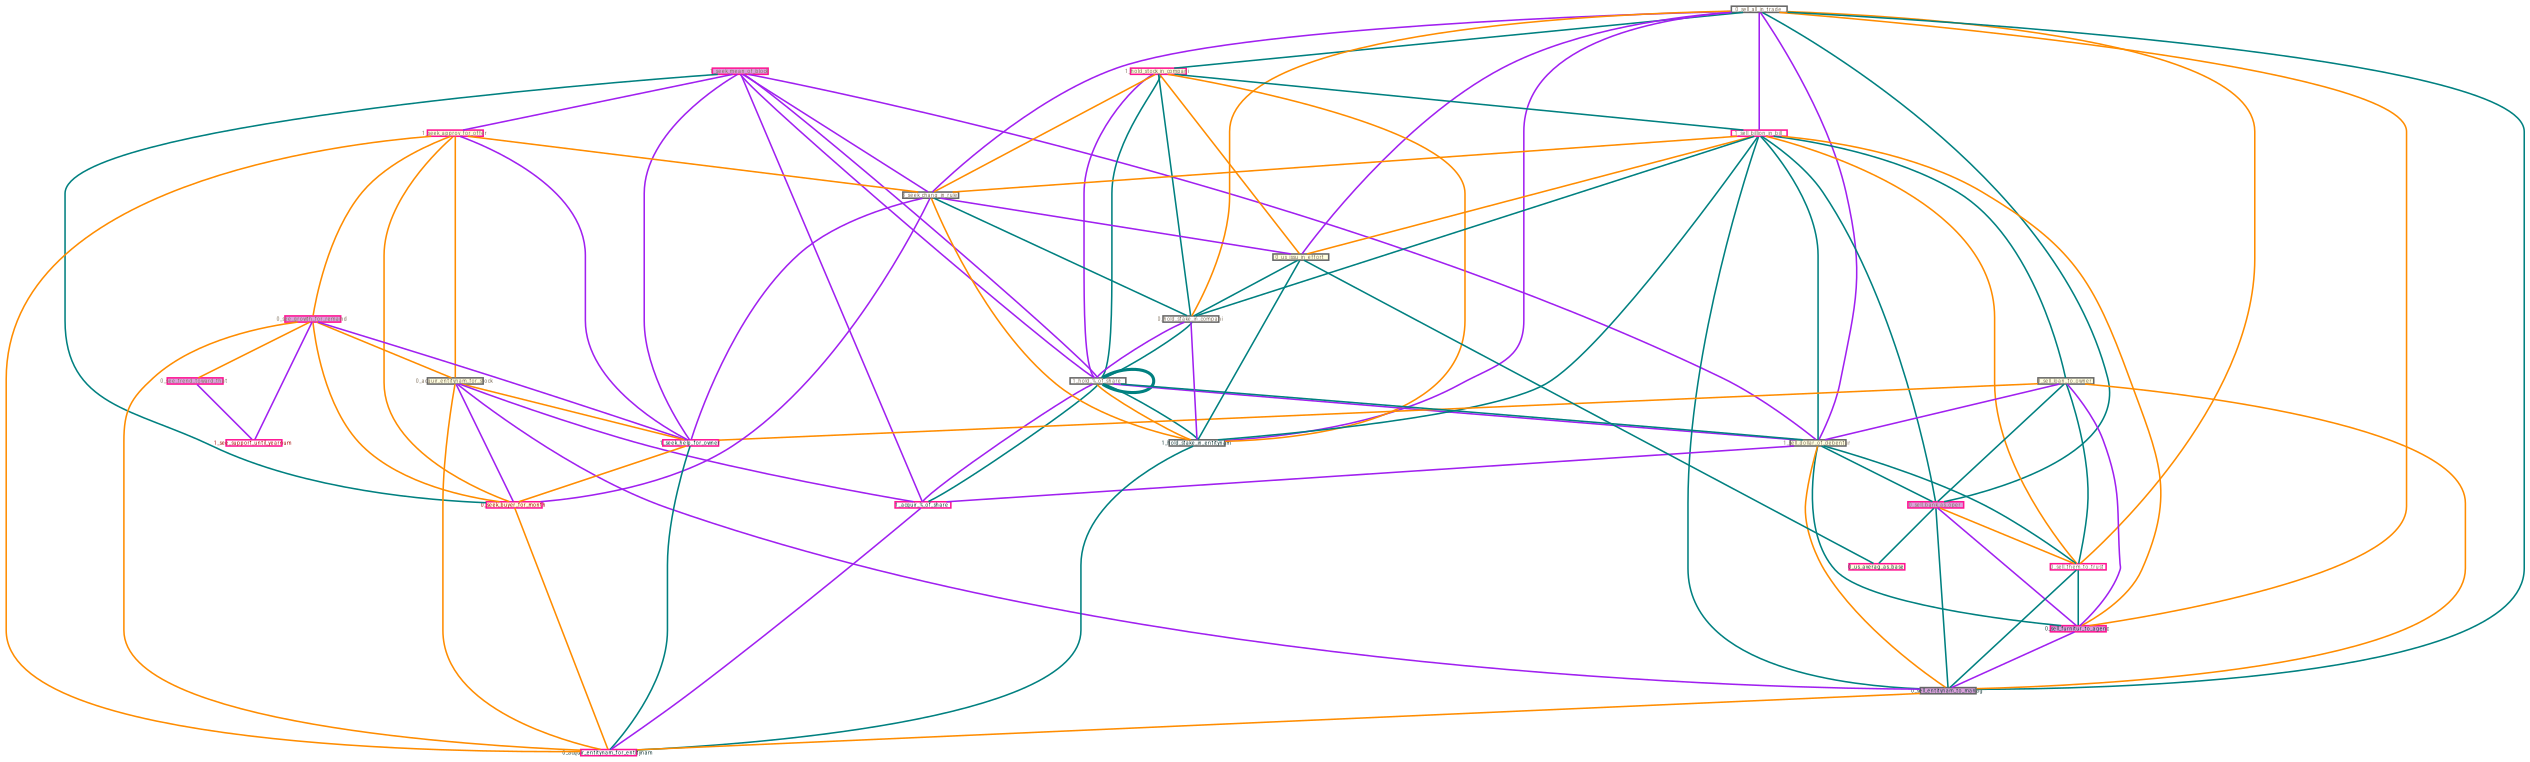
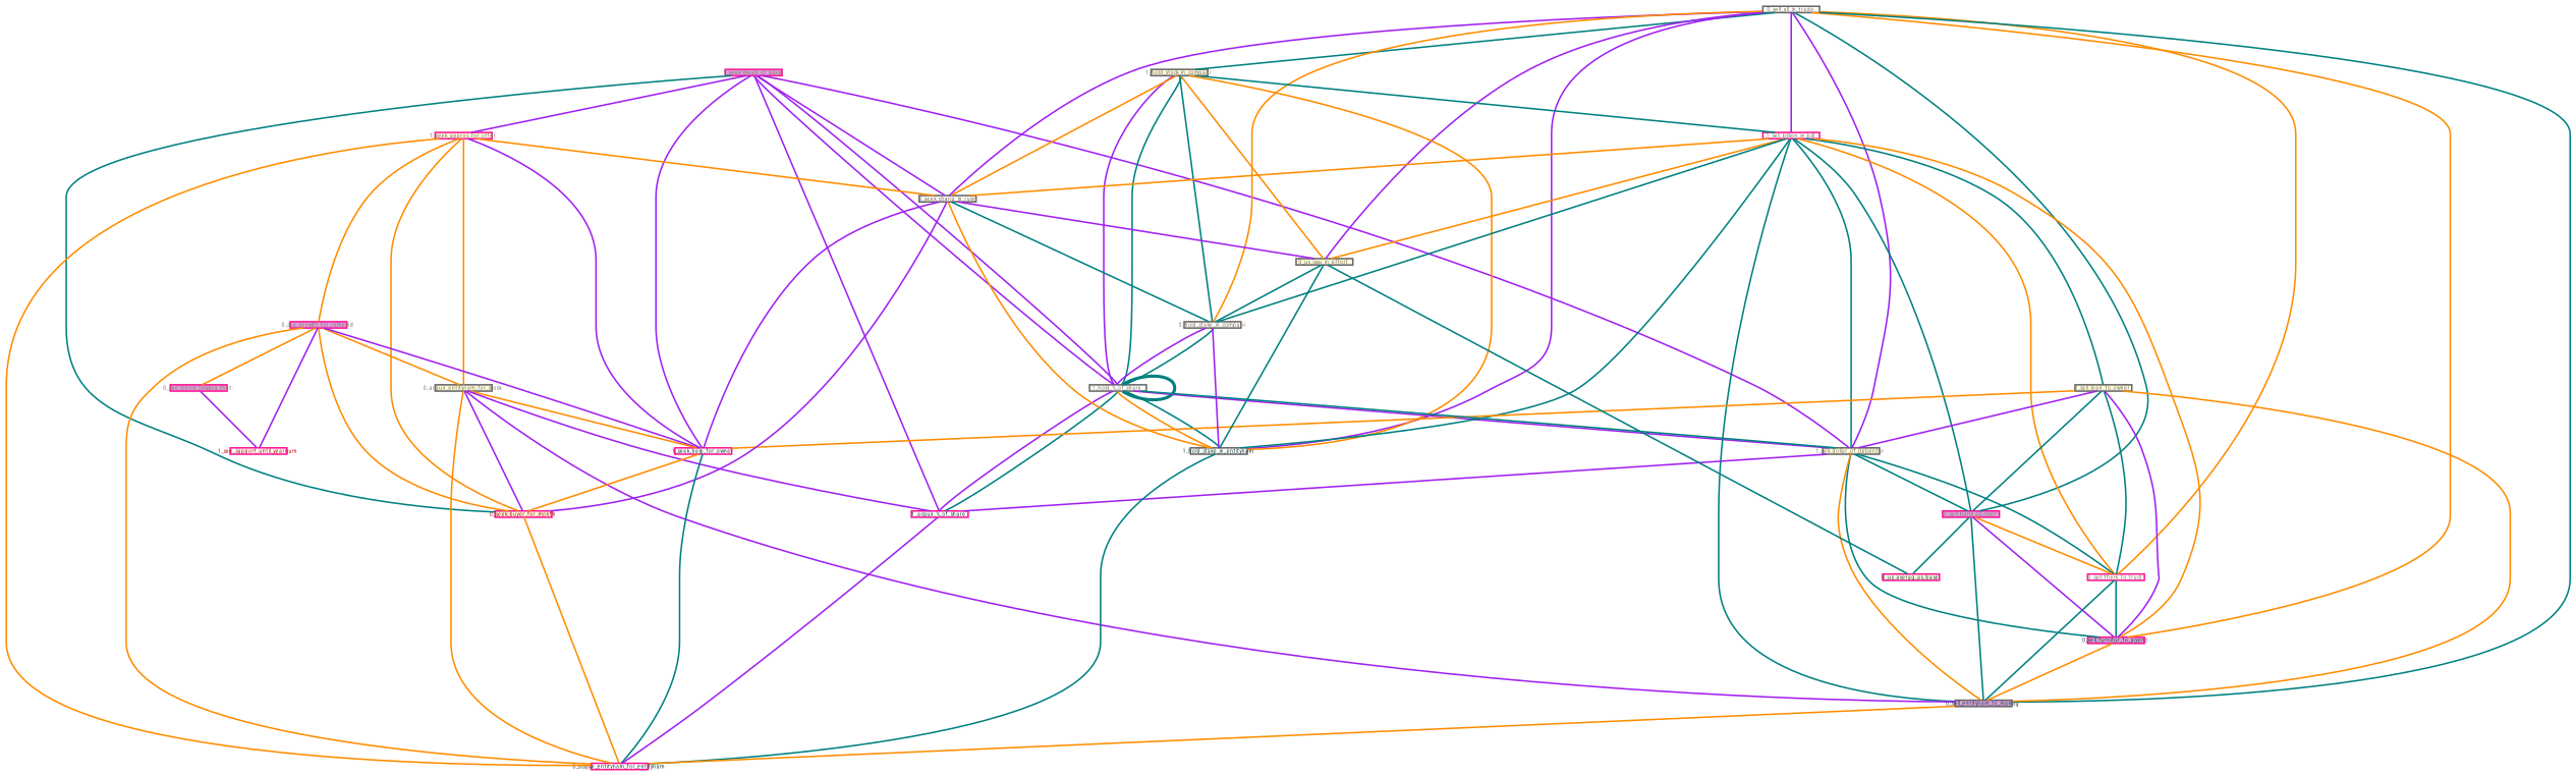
  graph {
    fontname="Roboto Condensed"
    node [color=deeppink fillcolor=white fixedsize=true fontcolor="#8b7d6b" fontname="Roboto Condensed" fontsize=4 shape=polygon style=filled]
    edge [color=purple fontname="Roboto Condensed" w=1]
    "1_seek_mean_of_block " [fillcolor=plum height=.06 width=.5]
    "0_sell_all_in_trade " [color=gray40 height=.06 width=.5]
    "1_seek_approv_for_offer " [fillcolor=lightyellow height=.06 width=.5]
-   "1_hold_stock_in_compani " [fillcolor=lightyellow height=.06 width=.5]
+   "1_hold_stock_in_compani " [color=gray40 fillcolor=lightyellow height=.06 width=.5]
    "1_hold_%_of_share " [color=gray40 height=.06 width=.5]
    "1_sell_billion_in_bill " [height=.06 width=.5]
    "0_sell_loan_to_owner " [color=gray40 fillcolor=lightyellow height=.06 width=.5]
    "1_sell_dollar_of_debentur " [color=gray40 fillcolor=lightyellow height=.06 width=.5]
    "0_see_growth_for_remaind " [fillcolor=plum height=.06 width=.5]
    "0_sell_bank_as_oper " [fillcolor=plum height=.06 width=.5]
    "0_sell_them_to_trust " [height=.06 width=.5]
    "0_acquir_entitynam_for_stock " [color=gray40 fillcolor=lightyellow height=.06 width=.5]
    n13 [color=gray40 height=.06 label="3_seek_chang_in_rule" width=.5]
    "0_see_trend_toward_that " [fillcolor=plum height=.06 width=.5]
    "0_us_issu_in_effort " [color=gray40 fillcolor=lightyellow height=.06 width=.5]
    "0_hold_stake_in_compani " [color=gray40 height=.06 width=.5]
    "0_seek_buyer_for_month " [fillcolor=lightyellow fontcolor="#b22222" height=.06 width=.5]
    "1_see_support_until_yearnum " [fontcolor="#b22222" height=.06 width=.5]
    "1_seek_help_for_owner " [fontcolor="#2f4f4f" height=.06 width=.5]
    "1_acquir_%_of_share " [fontcolor="#2f4f4f" height=.06 width=.5]
    "1_hold_stake_in_entitynam " [color=gray40 fontcolor="#2f4f4f" height=.06 width=.5]
    "0_sell_furnitur_to_agenc " [fillcolor=plum fontcolor="#2f4f4f" height=.06 width=.5]
    "0_sell_entitynam_to_manag " [color=gray40 fillcolor=plum fontcolor="#2f4f4f" height=.06 width=.5]
    "0_acquir_entitynam_for_entitynam " [fontcolor="#2f4f4f" height=.06 width=.5]
    "0_us_averag_as_base " [fillcolor=lightyellow fontcolor="#2f4f4f" height=.06 width=.5]
    subgraph sub_1 {
      "1_seek_mean_of_block "
      "0_sell_all_in_trade "
      "1_seek_approv_for_offer "
      "1_hold_stock_in_compani "
      "1_hold_%_of_share "
      "1_sell_billion_in_bill "
      "0_sell_loan_to_owner "
      "1_sell_dollar_of_debentur "
      "0_see_growth_for_remaind "
      "0_sell_bank_as_oper "
      "0_sell_them_to_trust "
      "0_acquir_entitynam_for_stock "
      n13
      "0_see_trend_toward_that "
      "0_us_issu_in_effort "
      "0_hold_stake_in_compani "
    }
    subgraph sub_2 {
      "0_seek_buyer_for_month "
      "1_see_support_until_yearnum "
    }
    "1_seek_mean_of_block " -- "1_seek_approv_for_offer "
    "1_seek_mean_of_block " -- "1_hold_%_of_share "
    "1_seek_mean_of_block " -- "1_hold_%_of_share "
    "1_seek_mean_of_block " -- "1_sell_dollar_of_debentur "
    "1_seek_mean_of_block " -- n13
    "1_seek_mean_of_block " -- "0_seek_buyer_for_month " [color=teal]
    "1_seek_mean_of_block " -- "1_seek_help_for_owner "
    "1_seek_mean_of_block " -- "1_acquir_%_of_share "
    "0_sell_all_in_trade " -- "1_hold_stock_in_compani " [color=teal]
    "0_sell_all_in_trade " -- "1_sell_billion_in_bill " [w=2]
    "0_sell_all_in_trade " -- "1_sell_dollar_of_debentur "
    "0_sell_all_in_trade " -- "0_sell_bank_as_oper " [color=teal]
    "0_sell_all_in_trade " -- "0_sell_them_to_trust " [color=darkorange]
    "0_sell_all_in_trade " -- n13
    "0_sell_all_in_trade " -- "0_us_issu_in_effort "
    "0_sell_all_in_trade " -- "0_hold_stake_in_compani " [color=darkorange]
    "0_sell_all_in_trade " -- "1_hold_stake_in_entitynam "
    "0_sell_all_in_trade " -- "0_sell_furnitur_to_agenc " [color=darkorange]
    "0_sell_all_in_trade " -- "0_sell_entitynam_to_manag " [color=teal]
    "1_seek_approv_for_offer " -- "0_see_growth_for_remaind " [color=darkorange]
    "1_seek_approv_for_offer " -- "0_acquir_entitynam_for_stock " [color=darkorange]
    "1_seek_approv_for_offer " -- n13 [color=darkorange]
    "1_seek_approv_for_offer " -- "0_seek_buyer_for_month " [color=darkorange w=2]
    "1_seek_approv_for_offer " -- "1_seek_help_for_owner " [w=2]
    "1_seek_approv_for_offer " -- "0_acquir_entitynam_for_entitynam " [color=darkorange]
    "1_hold_stock_in_compani " -- "1_hold_%_of_share "
    "1_hold_stock_in_compani " -- "1_hold_%_of_share " [color=teal]
    "1_hold_stock_in_compani " -- "1_sell_billion_in_bill " [color=teal]
    "1_hold_stock_in_compani " -- n13 [color=darkorange]
    "1_hold_stock_in_compani " -- "0_us_issu_in_effort " [color=darkorange]
    "1_hold_stock_in_compani " -- "0_hold_stake_in_compani " [color=teal w=3]
    "1_hold_stock_in_compani " -- "1_hold_stake_in_entitynam " [color=darkorange w=2]
    "1_hold_%_of_share " -- "1_hold_%_of_share " [color=teal style=bold w=4]
    "1_hold_%_of_share " -- "1_sell_dollar_of_debentur "
    "1_hold_%_of_share " -- "0_hold_stake_in_compani " [color=teal]
    "1_hold_%_of_share " -- "1_acquir_%_of_share " [w=3]
    "1_hold_%_of_share " -- "1_acquir_%_of_share " [color=teal w=3]
    "1_hold_%_of_share " -- "1_hold_stake_in_entitynam " [color=darkorange]
    "1_hold_%_of_share " -- "1_hold_stake_in_entitynam " [color=teal]
    "1_sell_billion_in_bill " -- "0_sell_loan_to_owner " [color=teal]
    "1_sell_billion_in_bill " -- "1_sell_dollar_of_debentur " [color=teal]
    "1_sell_billion_in_bill " -- "0_sell_bank_as_oper " [color=teal]
    "1_sell_billion_in_bill " -- "0_sell_them_to_trust " [color=darkorange]
    "1_sell_billion_in_bill " -- n13 [color=darkorange]
    "1_sell_billion_in_bill " -- "0_us_issu_in_effort " [color=darkorange]
    "1_sell_billion_in_bill " -- "0_hold_stake_in_compani " [color=teal]
    "1_sell_billion_in_bill " -- "1_hold_stake_in_entitynam " [color=teal]
    "1_sell_billion_in_bill " -- "0_sell_furnitur_to_agenc " [color=darkorange]
    "1_sell_billion_in_bill " -- "0_sell_entitynam_to_manag " [color=teal]
    "0_sell_loan_to_owner " -- "1_sell_dollar_of_debentur "
    "0_sell_loan_to_owner " -- "0_sell_bank_as_oper " [color=teal]
    "0_sell_loan_to_owner " -- "0_sell_them_to_trust " [color=teal w=2]
    "0_sell_loan_to_owner " -- "1_seek_help_for_owner " [color=darkorange]
    "0_sell_loan_to_owner " -- "0_sell_furnitur_to_agenc " [w=2]
    "0_sell_loan_to_owner " -- "0_sell_entitynam_to_manag " [color=darkorange w=2]
    "1_sell_dollar_of_debentur " -- "1_hold_%_of_share " [color=teal]
    "1_sell_dollar_of_debentur " -- "0_sell_bank_as_oper " [color=teal]
    "1_sell_dollar_of_debentur " -- "0_sell_them_to_trust " [color=teal]
    "1_sell_dollar_of_debentur " -- "1_acquir_%_of_share "
    "1_sell_dollar_of_debentur " -- "0_sell_furnitur_to_agenc " [color=teal]
    "1_sell_dollar_of_debentur " -- "0_sell_entitynam_to_manag " [color=darkorange]
    "0_see_growth_for_remaind " -- "0_acquir_entitynam_for_stock " [color=darkorange]
    "0_see_growth_for_remaind " -- "0_see_trend_toward_that " [color=darkorange]
    "0_see_growth_for_remaind " -- "0_seek_buyer_for_month " [color=darkorange]
    "0_see_growth_for_remaind " -- "1_see_support_until_yearnum "
    "0_see_growth_for_remaind " -- "1_seek_help_for_owner "
    "0_see_growth_for_remaind " -- "0_acquir_entitynam_for_entitynam " [color=darkorange]
    "0_sell_bank_as_oper " -- "0_sell_them_to_trust " [color=darkorange]
    "0_sell_bank_as_oper " -- "0_sell_furnitur_to_agenc "
    "0_sell_bank_as_oper " -- "0_sell_entitynam_to_manag " [color=teal]
    "0_sell_bank_as_oper " -- "0_us_averag_as_base " [color=teal]
    "0_sell_them_to_trust " -- "0_sell_furnitur_to_agenc " [color=teal w=2]
    "0_sell_them_to_trust " -- "0_sell_entitynam_to_manag " [color=teal w=2]
    "0_acquir_entitynam_for_stock " -- "0_seek_buyer_for_month "
    "0_acquir_entitynam_for_stock " -- "1_seek_help_for_owner " [color=darkorange]
    "0_acquir_entitynam_for_stock " -- "1_acquir_%_of_share "
    "0_acquir_entitynam_for_stock " -- "0_sell_entitynam_to_manag "
    "0_acquir_entitynam_for_stock " -- "0_acquir_entitynam_for_entitynam " [color=darkorange w=3]
    n13 -- "0_us_issu_in_effort "
    n13 -- "0_hold_stake_in_compani " [color=teal]
    n13 -- "0_seek_buyer_for_month "
    n13 -- "1_seek_help_for_owner "
    n13 -- "1_hold_stake_in_entitynam " [color=darkorange]
    "0_see_trend_toward_that " -- "1_see_support_until_yearnum "
    "0_us_issu_in_effort " -- "0_hold_stake_in_compani " [color=teal]
    "0_us_issu_in_effort " -- "1_hold_stake_in_entitynam " [color=teal]
    "0_us_issu_in_effort " -- "0_us_averag_as_base " [color=teal]
    "0_hold_stake_in_compani " -- "1_hold_%_of_share "
    "0_hold_stake_in_compani " -- "1_hold_stake_in_entitynam " [w=3]
    "0_seek_buyer_for_month " -- "0_acquir_entitynam_for_entitynam " [color=darkorange]
    "1_seek_help_for_owner " -- "0_seek_buyer_for_month " [color=darkorange w=2]
    "1_seek_help_for_owner " -- "0_acquir_entitynam_for_entitynam " [color=teal]
    "1_acquir_%_of_share " -- "0_acquir_entitynam_for_entitynam "
    "1_hold_stake_in_entitynam " -- "0_acquir_entitynam_for_entitynam " [color=teal]
-   "0_sell_furnitur_to_agenc " -- "0_sell_entitynam_to_manag " [w=2]
+   "0_sell_furnitur_to_agenc " -- "0_sell_entitynam_to_manag " [color=darkorange w=2]
    "0_sell_entitynam_to_manag " -- "0_acquir_entitynam_for_entitynam " [color=darkorange]
  }
